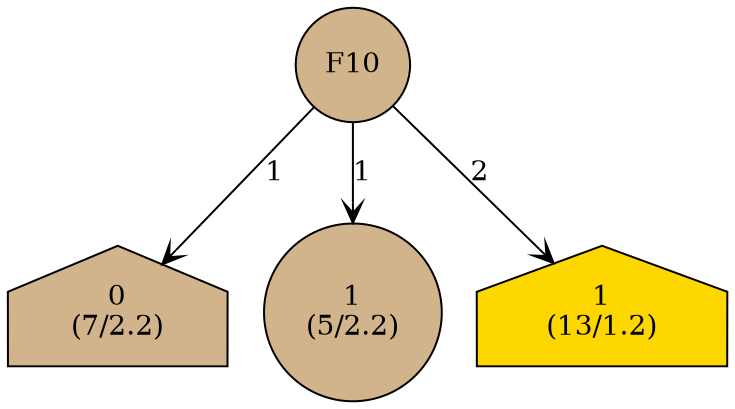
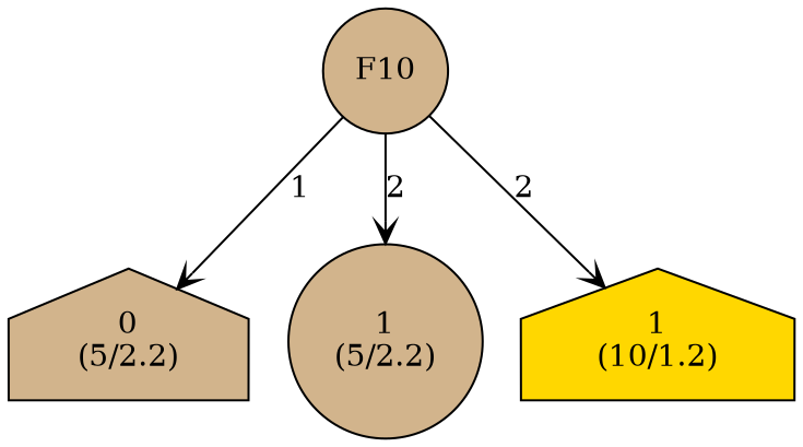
  digraph {
    node [fillcolor=tan shape=circle style=filled]
    edge [arrowhead=vee]
    n1 [label="F10\n"]
-   n2 [label="0\n(7/2.2)" shape=house]
+   n2 [label="0\n(5/2.2)" shape=house]
    n3 [label="1\n(5/2.2)"]
-   n4 [fillcolor=gold label="1\n(13/1.2)" shape=house]
+   n4 [fillcolor=gold label="1\n(10/1.2)" shape=house]
    n1 -> n2 [label=1]
-   n1 -> n3 [label=1]
+   n1 -> n3 [label=2]
    n1 -> n4 [label=2]
  }
